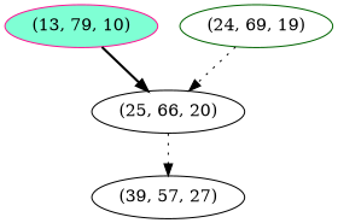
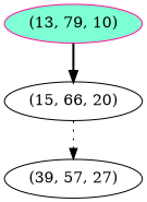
  digraph {
    node [color=black fillcolor=white style=filled]
    edge [style=dotted]
    "(13, 79, 10)" [color=deeppink fillcolor=aquamarine]
-   "(25, 66, 20)"
-   "(24, 69, 19)" [color=darkgreen]
+   "(25, 66, 20)" [label="(15, 66, 20)"]
    "(39, 57, 27)"
    "(13, 79, 10)" -> "(25, 66, 20)" [style=bold]
    "(25, 66, 20)" -> "(39, 57, 27)"
-   "(24, 69, 19)" -> "(25, 66, 20)"
  }
